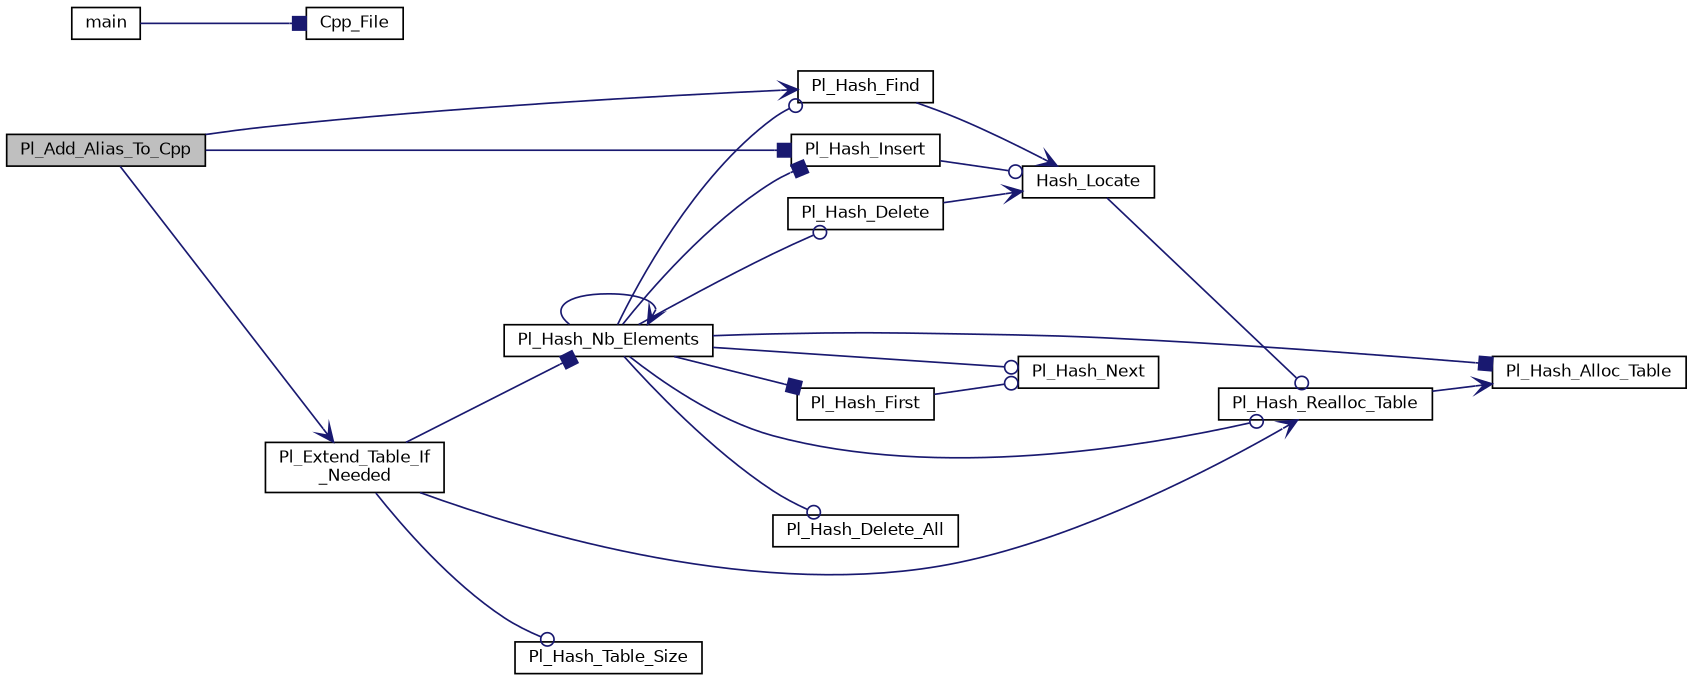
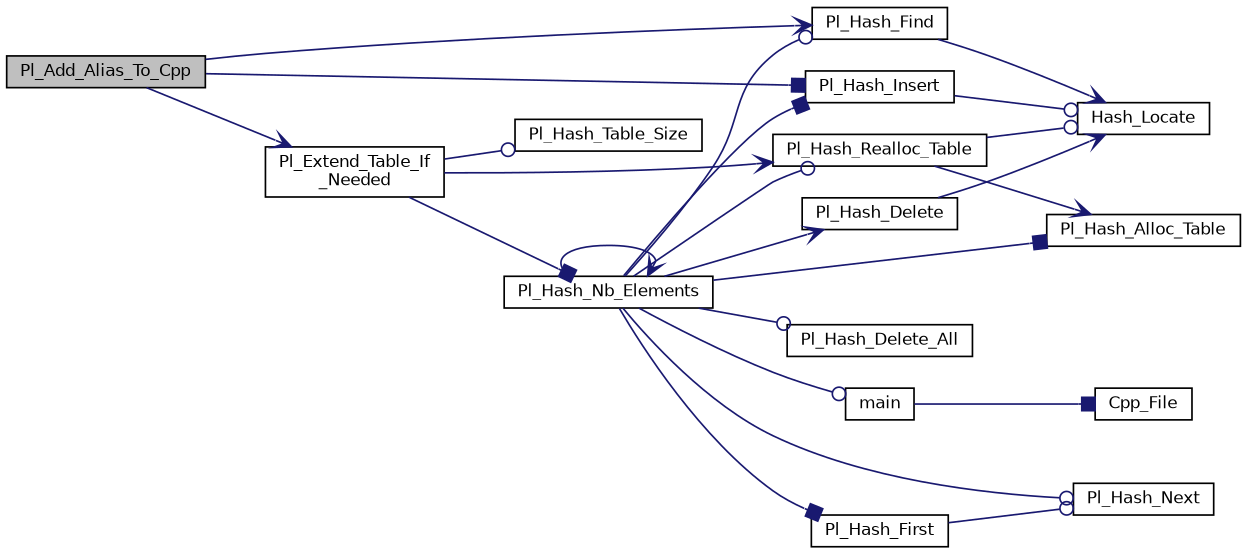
  digraph {
    rankdir=LR
    node [color=black fillcolor=white fontname=Helvetica fontsize=10 shape=record style=filled]
    edge [arrowhead=odot color=midnightblue fontname=Helvetica fontsize=10 labelfontname=Helvetica labelfontsize=10 style=solid]
    n1 [fillcolor=grey75 fontcolor=black height=0.2 label=Pl_Add_Alias_To_Cpp width=0.4]
    n2 [height=0.2 label=Pl_Hash_Find width=0.4]
    n3 [height=0.2 label="Pl_Extend_Table_If\l_Needed" width=0.4]
    n4 [height=0.2 label=Pl_Hash_Insert width=0.4]
    n5 [height=0.2 label=Hash_Locate width=0.4]
    n6 [height=0.2 label=Pl_Hash_Table_Size width=0.4]
    n7 [height=0.2 label=Pl_Hash_Nb_Elements width=0.4]
    n8 [height=0.2 label=Pl_Hash_Realloc_Table width=0.4]
    n9 [height=0.2 label=main width=0.4]
    n10 [height=0.2 label=Pl_Hash_Alloc_Table width=0.4]
    n11 [height=0.2 label=Pl_Hash_Delete width=0.4]
    n12 [height=0.2 label=Pl_Hash_Delete_All width=0.4]
    n13 [height=0.2 label=Pl_Hash_First width=0.4]
    n14 [height=0.2 label=Pl_Hash_Next width=0.4]
    n15 [height=0.2 label=Cpp_File width=0.4]
    n1 -> n2 [arrowhead=vee]
    n1 -> n3 [arrowhead=vee]
    n1 -> n4 [arrowhead=box]
    n2 -> n5 [arrowhead=vee]
    n3 -> n6
    n3 -> n7 [arrowhead=box]
    n3 -> n8 [arrowhead=vee]
    n4 -> n5
    n7 -> n2
    n7 -> n4 [arrowhead=box]
    n7 -> n7 [arrowhead=vee]
    n7 -> n8
+   n7 -> n9
    n7 -> n10 [arrowhead=box]
-   n7 -> n11
+   n7 -> n11 [arrowhead=vee]
    n7 -> n12
    n7 -> n13 [arrowhead=box]
    n7 -> n14
-   n5 -> n8
+   n8 -> n5
    n8 -> n10 [arrowhead=vee]
    n9 -> n15 [arrowhead=box]
    n11 -> n5 [arrowhead=vee]
    n13 -> n14
  }
